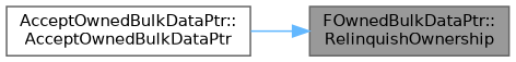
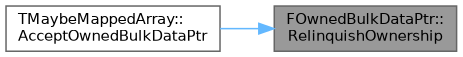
  digraph {
    rankdir=RL
    node [fontname=Helvetica fontsize=10 shape=box style=filled]
    n1 [color=gray40 fillcolor=grey60 fontcolor=black height=0.2 label="FOwnedBulkDataPtr::\lRelinquishOwnership" width=0.4]
-   n2 [color=grey40 fillcolor=white height=0.2 label="AcceptOwnedBulkDataPtr::\lAcceptOwnedBulkDataPtr" width=0.4]
+   n2 [color=grey40 fillcolor=white height=0.2 label="TMaybeMappedArray::\lAcceptOwnedBulkDataPtr" width=0.4]
    n1 -> n2 [color=steelblue1 dir=back fontname=Helvetica fontsize=10 labelfontname=Helvetica labelfontsize=10 style=solid]
  }
